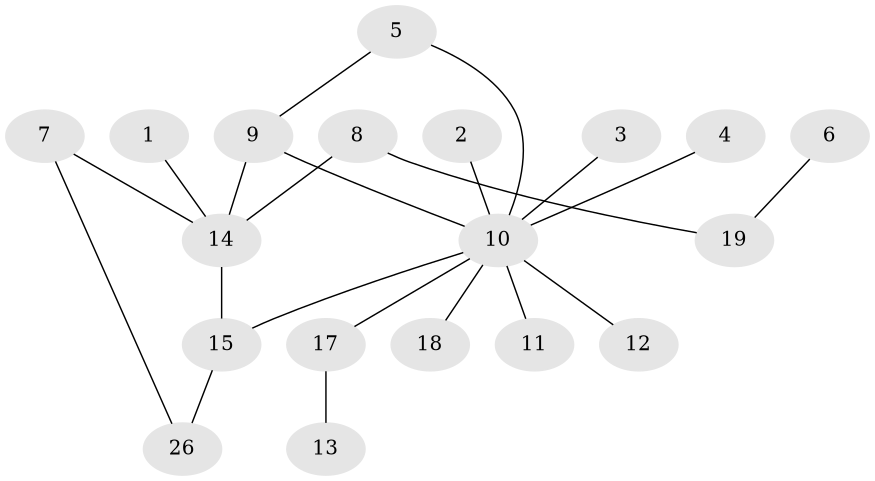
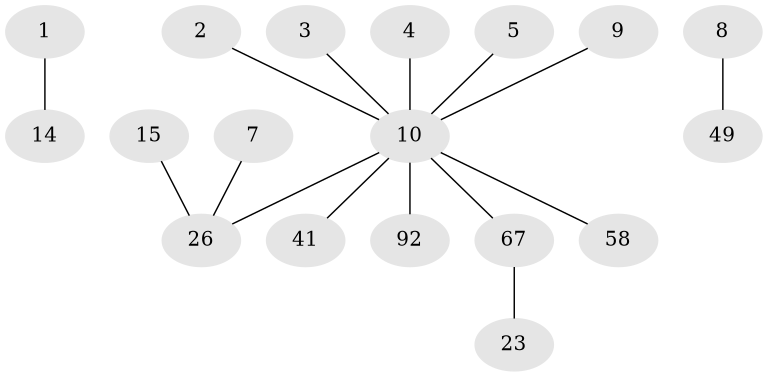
  graph {
    node [color=gray90 style=filled]
    edge [weight=1.0]
    1
    14
    15
    2
    10
-   11
-   12
-   17
-   18
+   11 [label=41]
+   12 [label=92]
+   17 [label=67]
+   18 [label=58]
    3
    4
    5
    9
-   6
-   19
+   19 [label=49]
    7
    n17 [label=26]
    8
-   13
+   13 [label=23]
    1 -- 14
-   14 -- 15
    15 -- n17
    2 -- 10
-   10 -- 15
+   10 -- n17
    10 -- 11
    10 -- 12
    10 -- 17
    10 -- 18
    17 -- 13
    3 -- 10
    4 -- 10
    5 -- 10
-   5 -- 9
-   9 -- 14
    9 -- 10
-   6 -- 19
-   7 -- 14
    7 -- n17
-   8 -- 14
    8 -- 19
  }
